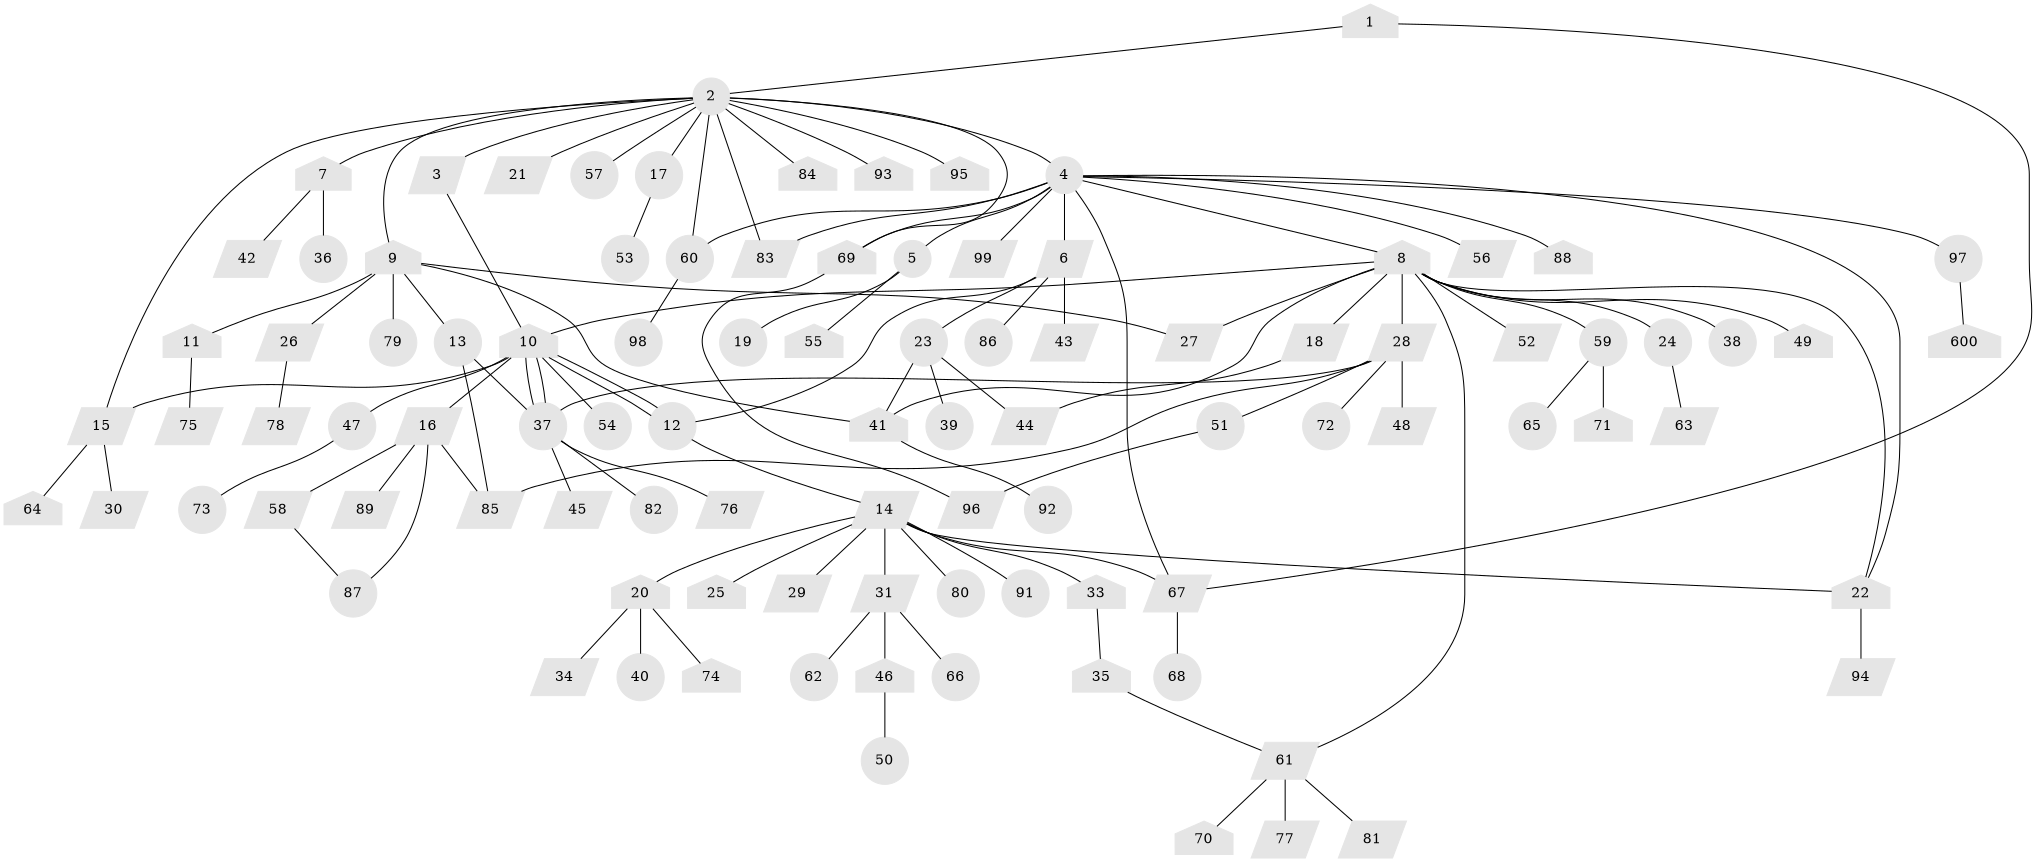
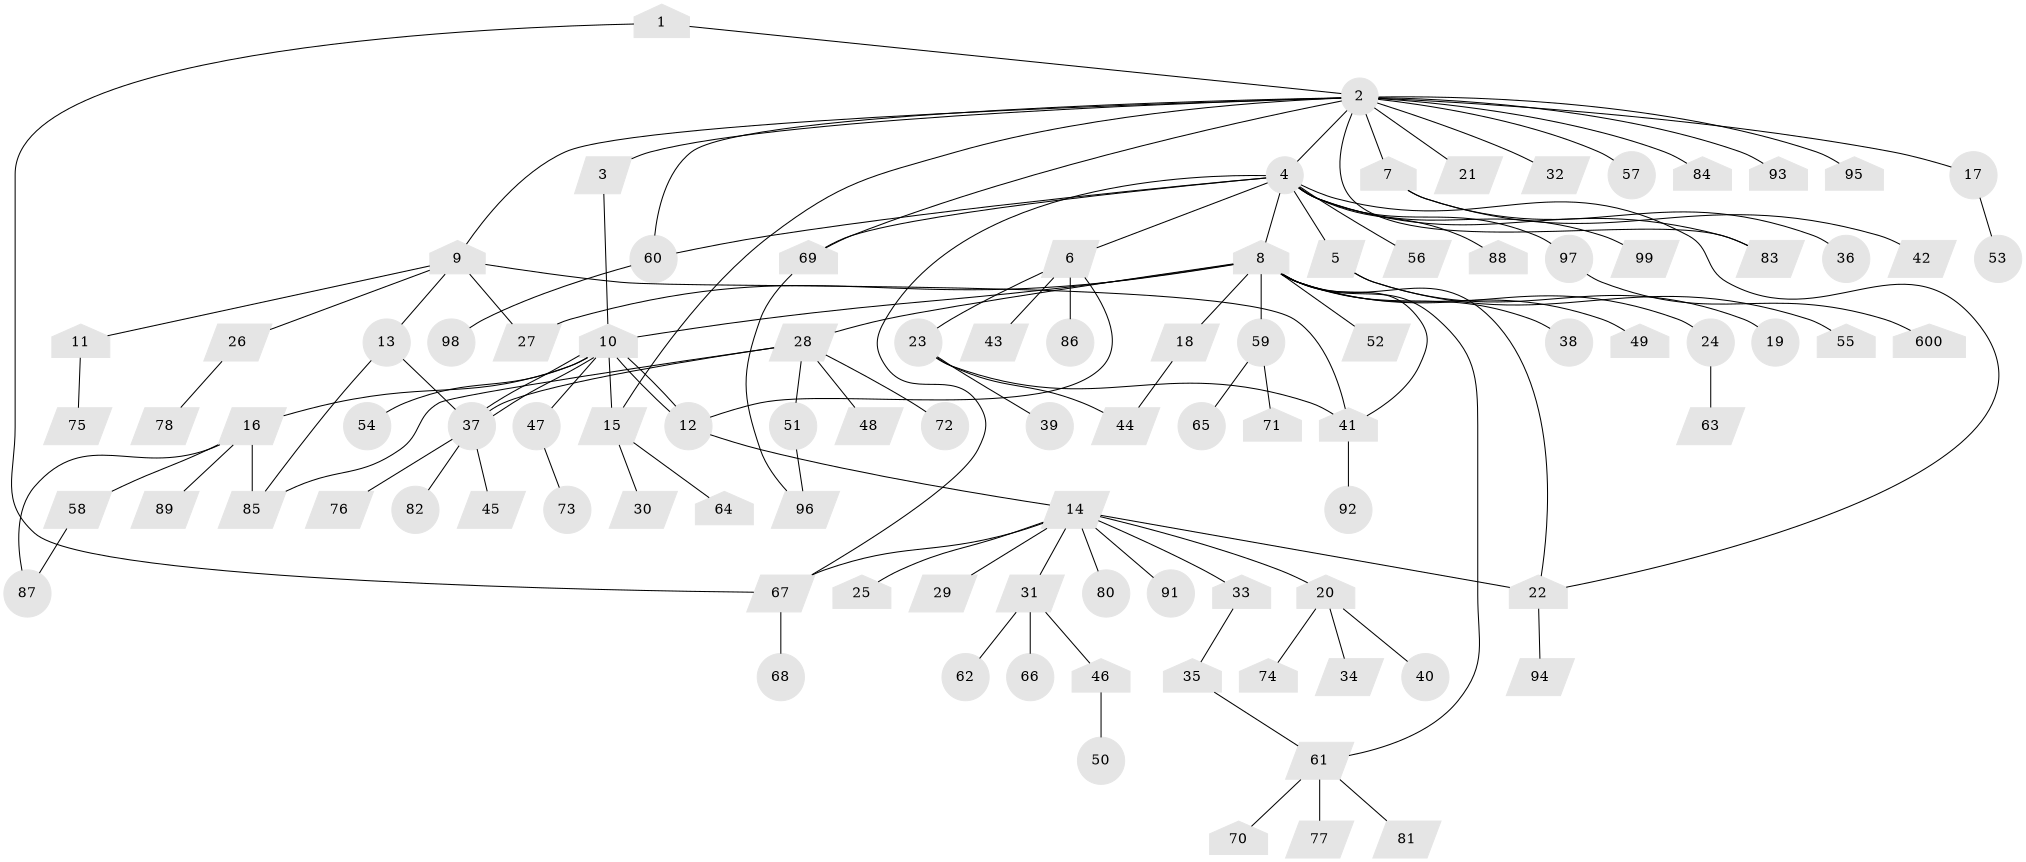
  graph {
    node [color=gray90 shape=parallelogram style=filled]
    1 [shape=house]
    2 [shape=circle]
    67
    3
    4 [shape=circle]
    7 [shape=house]
    9 [shape=house]
    15
    17 [shape=circle]
    21
+   32
    57 [shape=circle]
    60 [shape=circle]
    69 [shape=house]
    83
    84 [shape=house]
    93 [shape=house]
    95 [shape=house]
    68 [shape=circle]
    10 [shape=house]
-   5 [shape=circle]
+   5
    6
    8 [shape=house]
    22 [shape=house]
    56
    88 [shape=house]
    97 [shape=circle]
    99
    36 [shape=circle]
    42
    27
    41 [shape=house]
    11 [shape=house]
    13 [shape=circle]
    26
-   79 [shape=circle]
    30
    64 [shape=house]
    53 [shape=circle]
    98 [shape=circle]
    96
    12 [shape=circle]
    16
    37 [shape=circle]
    47 [shape=circle]
    54 [shape=circle]
    19 [shape=circle]
    55 [shape=house]
    23 [shape=circle]
    43
    86 [shape=circle]
    18
    24 [shape=circle]
    28
    38 [shape=circle]
    49 [shape=house]
    52
    59 [shape=circle]
    61
    94
    n61 [label=600 shape=house]
    14
    44
    39 [shape=circle]
    63
    85
    48
    51 [shape=circle]
    72 [shape=circle]
    92 [shape=circle]
    65 [shape=circle]
    71 [shape=house]
    70 [shape=house]
    77
    81
    75
    78
    58
    87 [shape=circle]
    89
    45
    76
    82 [shape=circle]
    73 [shape=circle]
    20 [shape=house]
    25 [shape=house]
    29
    31
    33 [shape=house]
    80 [shape=circle]
    91 [shape=circle]
    34
    40 [shape=circle]
    74 [shape=house]
    46 [shape=house]
    62 [shape=circle]
    66 [shape=circle]
    35 [shape=house]
    50 [shape=circle]
    1 -- 2
    1 -- 67
    2 -- 3
    2 -- 4
    2 -- 7
    2 -- 9
    2 -- 15
    2 -- 17
    2 -- 21
+   2 -- 32
    2 -- 57
    2 -- 60
    2 -- 69
    2 -- 83
    2 -- 84
    2 -- 93
    2 -- 95
    67 -- 68
    3 -- 10
    4 -- 67
    4 -- 60
    4 -- 69
    4 -- 83
    4 -- 5
    4 -- 6
    4 -- 8
    4 -- 22
    4 -- 56
    4 -- 88
    4 -- 97
    4 -- 99
    7 -- 36
    7 -- 42
    9 -- 27
    9 -- 41
    9 -- 11
    9 -- 13
    9 -- 26
-   9 -- 79
    15 -- 30
    15 -- 64
    17 -- 53
    60 -- 98
    69 -- 96
    10 -- 15
    10 -- 12
    10 -- 12
    10 -- 16
    10 -- 37
    10 -- 37
    10 -- 47
    10 -- 54
    5 -- 19
    5 -- 55
    6 -- 12
    6 -- 23
    6 -- 43
    6 -- 86
    8 -- 10
    8 -- 22
    8 -- 27
    8 -- 41
    8 -- 18
    8 -- 24
    8 -- 28
    8 -- 38
    8 -- 49
    8 -- 52
    8 -- 59
    8 -- 61
    22 -- 94
    97 -- n61
    41 -- 92
    11 -- 75
    13 -- 37
    13 -- 85
    26 -- 78
    12 -- 14
    16 -- 85
    16 -- 58
    16 -- 87
    16 -- 89
    37 -- 45
    37 -- 76
    37 -- 82
    47 -- 73
    23 -- 41
    23 -- 44
    23 -- 39
    18 -- 44
    24 -- 63
    28 -- 37
    28 -- 85
    28 -- 48
    28 -- 51
    28 -- 72
    59 -- 65
    59 -- 71
    61 -- 70
    61 -- 77
    61 -- 81
    14 -- 67
    14 -- 22
    14 -- 20
    14 -- 25
    14 -- 29
    14 -- 31
    14 -- 33
    14 -- 80
    14 -- 91
    51 -- 96
    58 -- 87
    20 -- 34
    20 -- 40
    20 -- 74
    31 -- 46
    31 -- 62
    31 -- 66
    33 -- 35
    46 -- 50
    35 -- 61
  }
